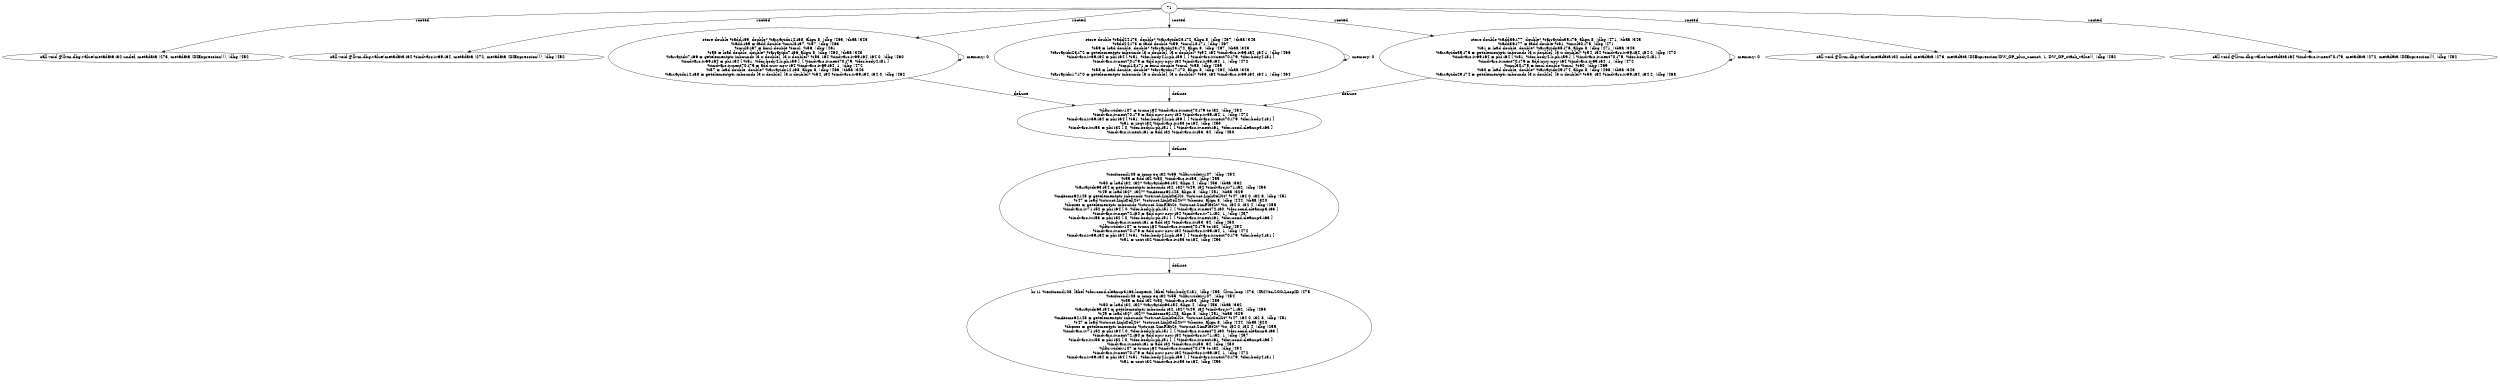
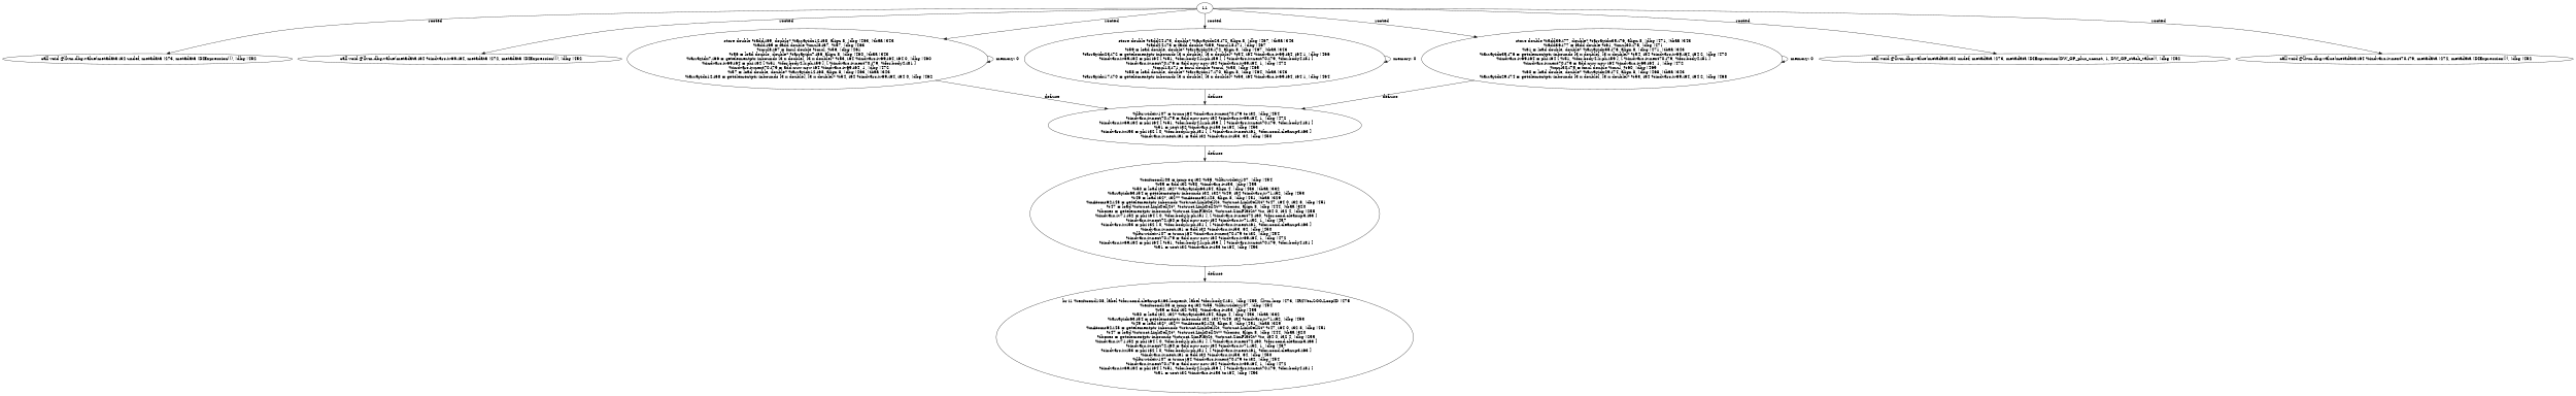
  digraph {
    n1 [label="  call void @llvm.dbg.value(metadata i32 undef, metadata !273, metadata !DIExpression()), !dbg !452"]
    n2 [label="  call void @llvm.dbg.value(metadata i64 %indvars.iv69.i64, metadata !272, metadata !DIExpression()), !dbg !452"]
    n3 [label="  store double %add.i69, double* %arrayidx12.i68, align 8, !dbg !463, !tbaa !343\n  %add.i69 = fadd double %mul8.i67, %57, !dbg !463\n  %mul8.i67 = fmul double %mul, %56, !dbg !461\n  %56 = load double, double* %arrayidx7.i66, align 8, !dbg !460, !tbaa !343\n  %arrayidx7.i66 = getelementptr inbounds [3 x double], [3 x double]* %53, i64 %indvars.iv69.i64, i64 0, !dbg !460\n  %indvars.iv69.i64 = phi i64 [ %51, %for.body4.lr.ph.i59 ], [ %indvars.iv.next70.i79, %for.body4.i81 ]\n  %indvars.iv.next70.i79 = add nuw nsw i64 %indvars.iv69.i64, 1, !dbg !472\n  %57 = load double, double* %arrayidx12.i68, align 8, !dbg !463, !tbaa !343\n  %arrayidx12.i68 = getelementptr inbounds [3 x double], [3 x double]* %54, i64 %indvars.iv69.i64, i64 0, !dbg !462"]
    n4 [label="  %lftr.wideiv107 = trunc i64 %indvars.iv.next70.i79 to i32, !dbg !454\n  %indvars.iv.next70.i79 = add nuw nsw i64 %indvars.iv69.i64, 1, !dbg !472\n  %indvars.iv69.i64 = phi i64 [ %51, %for.body4.lr.ph.i59 ], [ %indvars.iv.next70.i79, %for.body4.i81 ]\n  %51 = zext i32 %indvars.iv.i53 to i64, !dbg !453\n  %indvars.iv.i53 = phi i32 [ 0, %for.body.lr.ph.i51 ], [ %indvars.iv.next.i61, %for.cond.cleanup3.i63 ]\n  %indvars.iv.next.i61 = add i32 %indvars.iv.i53, 64, !dbg !450"]
    n5 [label="  store double %add24.i73, double* %arrayidx23.i72, align 8, !dbg !467, !tbaa !343\n  %add24.i73 = fadd double %59, %mul18.i71, !dbg !467\n  %59 = load double, double* %arrayidx23.i72, align 8, !dbg !467, !tbaa !343\n  %arrayidx23.i72 = getelementptr inbounds [3 x double], [3 x double]* %54, i64 %indvars.iv69.i64, i64 1, !dbg !466\n  %indvars.iv69.i64 = phi i64 [ %51, %for.body4.lr.ph.i59 ], [ %indvars.iv.next70.i79, %for.body4.i81 ]\n  %indvars.iv.next70.i79 = add nuw nsw i64 %indvars.iv69.i64, 1, !dbg !472\n  %mul18.i71 = fmul double %mul, %58, !dbg !465\n  %58 = load double, double* %arrayidx17.i70, align 8, !dbg !464, !tbaa !343\n  %arrayidx17.i70 = getelementptr inbounds [3 x double], [3 x double]* %53, i64 %indvars.iv69.i64, i64 1, !dbg !464"]
    n6 [label="  store double %add36.i77, double* %arrayidx35.i76, align 8, !dbg !471, !tbaa !343\n  %add36.i77 = fadd double %61, %mul30.i75, !dbg !471\n  %61 = load double, double* %arrayidx35.i76, align 8, !dbg !471, !tbaa !343\n  %arrayidx35.i76 = getelementptr inbounds [3 x double], [3 x double]* %54, i64 %indvars.iv69.i64, i64 2, !dbg !470\n  %indvars.iv69.i64 = phi i64 [ %51, %for.body4.lr.ph.i59 ], [ %indvars.iv.next70.i79, %for.body4.i81 ]\n  %indvars.iv.next70.i79 = add nuw nsw i64 %indvars.iv69.i64, 1, !dbg !472\n  %mul30.i75 = fmul double %mul, %60, !dbg !469\n  %60 = load double, double* %arrayidx29.i74, align 8, !dbg !468, !tbaa !343\n  %arrayidx29.i74 = getelementptr inbounds [3 x double], [3 x double]* %53, i64 %indvars.iv69.i64, i64 2, !dbg !468"]
    n7 [label="  call void @llvm.dbg.value(metadata i32 undef, metadata !273, metadata !DIExpression(DW_OP_plus_uconst, 1, DW_OP_stack_value)), !dbg !452"]
    n8 [label="  call void @llvm.dbg.value(metadata i64 %indvars.iv.next70.i79, metadata !272, metadata !DIExpression()), !dbg !452"]
    n9 [label="  %exitcond108 = icmp eq i32 %55, %lftr.wideiv107, !dbg !454\n  %55 = add i32 %50, %indvars.iv.i53, !dbg !455\n  %50 = load i32, i32* %arrayidx63.i54, align 4, !dbg !453, !tbaa !332\n  %arrayidx63.i54 = getelementptr inbounds i32, i32* %49, i64 %indvars.iv71.i52, !dbg !453\n  %49 = load i32*, i32** %nAtoms62.i48, align 8, !dbg !451, !tbaa !329\n  %nAtoms62.i48 = getelementptr inbounds %struct.LinkCellSt, %struct.LinkCellSt* %47, i64 0, i32 8, !dbg !451\n  %47 = load %struct.LinkCellSt*, %struct.LinkCellSt** %boxes, align 8, !dbg !444, !tbaa !320\n  %boxes = getelementptr inbounds %struct.SimFlatSt, %struct.SimFlatSt* %s, i64 0, i32 4, !dbg !255\n  %indvars.iv71.i52 = phi i64 [ 0, %for.body.lr.ph.i51 ], [ %indvars.iv.next72.i60, %for.cond.cleanup3.i63 ]\n  %indvars.iv.next72.i60 = add nuw nsw i64 %indvars.iv71.i52, 1, !dbg !457\n  %indvars.iv.i53 = phi i32 [ 0, %for.body.lr.ph.i51 ], [ %indvars.iv.next.i61, %for.cond.cleanup3.i63 ]\n  %indvars.iv.next.i61 = add i32 %indvars.iv.i53, 64, !dbg !450\n  %lftr.wideiv107 = trunc i64 %indvars.iv.next70.i79 to i32, !dbg !454\n  %indvars.iv.next70.i79 = add nuw nsw i64 %indvars.iv69.i64, 1, !dbg !472\n  %indvars.iv69.i64 = phi i64 [ %51, %for.body4.lr.ph.i59 ], [ %indvars.iv.next70.i79, %for.body4.i81 ]\n  %51 = zext i32 %indvars.iv.i53 to i64, !dbg !453"]
    n10 [label="  br i1 %exitcond108, label %for.cond.cleanup3.i63.loopexit, label %for.body4.i81, !dbg !455, !llvm.loop !473, !IR2Vec-SCC-LoopID !475\n  %exitcond108 = icmp eq i32 %55, %lftr.wideiv107, !dbg !454\n  %55 = add i32 %50, %indvars.iv.i53, !dbg !455\n  %50 = load i32, i32* %arrayidx63.i54, align 4, !dbg !453, !tbaa !332\n  %arrayidx63.i54 = getelementptr inbounds i32, i32* %49, i64 %indvars.iv71.i52, !dbg !453\n  %49 = load i32*, i32** %nAtoms62.i48, align 8, !dbg !451, !tbaa !329\n  %nAtoms62.i48 = getelementptr inbounds %struct.LinkCellSt, %struct.LinkCellSt* %47, i64 0, i32 8, !dbg !451\n  %47 = load %struct.LinkCellSt*, %struct.LinkCellSt** %boxes, align 8, !dbg !444, !tbaa !320\n  %boxes = getelementptr inbounds %struct.SimFlatSt, %struct.SimFlatSt* %s, i64 0, i32 4, !dbg !255\n  %indvars.iv71.i52 = phi i64 [ 0, %for.body.lr.ph.i51 ], [ %indvars.iv.next72.i60, %for.cond.cleanup3.i63 ]\n  %indvars.iv.next72.i60 = add nuw nsw i64 %indvars.iv71.i52, 1, !dbg !457\n  %indvars.iv.i53 = phi i32 [ 0, %for.body.lr.ph.i51 ], [ %indvars.iv.next.i61, %for.cond.cleanup3.i63 ]\n  %indvars.iv.next.i61 = add i32 %indvars.iv.i53, 64, !dbg !450\n  %lftr.wideiv107 = trunc i64 %indvars.iv.next70.i79 to i32, !dbg !454\n  %indvars.iv.next70.i79 = add nuw nsw i64 %indvars.iv69.i64, 1, !dbg !472\n  %indvars.iv69.i64 = phi i64 [ %51, %for.body4.lr.ph.i59 ], [ %indvars.iv.next70.i79, %for.body4.i81 ]\n  %51 = zext i32 %indvars.iv.i53 to i64, !dbg !453"]
-   11 [label=71]
+   11
    n3 -> n3 [label="  memory: 0"]
    n3 -> n4 [label="  def-use"]
    n4 -> n9 [label="  def-use"]
    n5 -> n4 [label="  def-use"]
    n5 -> n5 [label="  memory: 0"]
    n6 -> n4 [label="  def-use"]
    n6 -> n6 [label="  memory: 0"]
    n9 -> n10 [label="  def-use"]
    11 -> n1 [label="  rooted"]
    11 -> n2 [label="  rooted"]
    11 -> n3 [label="  rooted"]
    11 -> n5 [label="  rooted"]
    11 -> n6 [label="  rooted"]
    11 -> n7 [label="  rooted"]
    11 -> n8 [label="  rooted"]
  }
